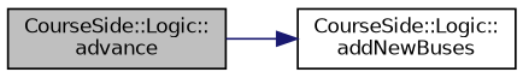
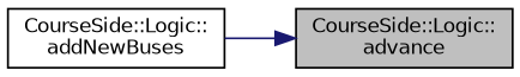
  digraph {
    rankdir=LR
    node [color=black fontname=Helvetica fontsize=10 shape=record style=filled]
    n1 [fillcolor=grey75 fontcolor=black height=0.2 label="CourseSide::Logic::\ladvance" width=0.4]
    n2 [fillcolor=white height=0.2 label="CourseSide::Logic::\laddNewBuses" width=0.4]
-   n1 -> n2 [color=midnightblue fontname=Helvetica fontsize=10 labelfontname=Helvetica labelfontsize=10 style=solid]
+   n2 -> n1 [color=midnightblue fontname=Helvetica fontsize=10 labelfontname=Helvetica labelfontsize=10 style=solid]
  }
